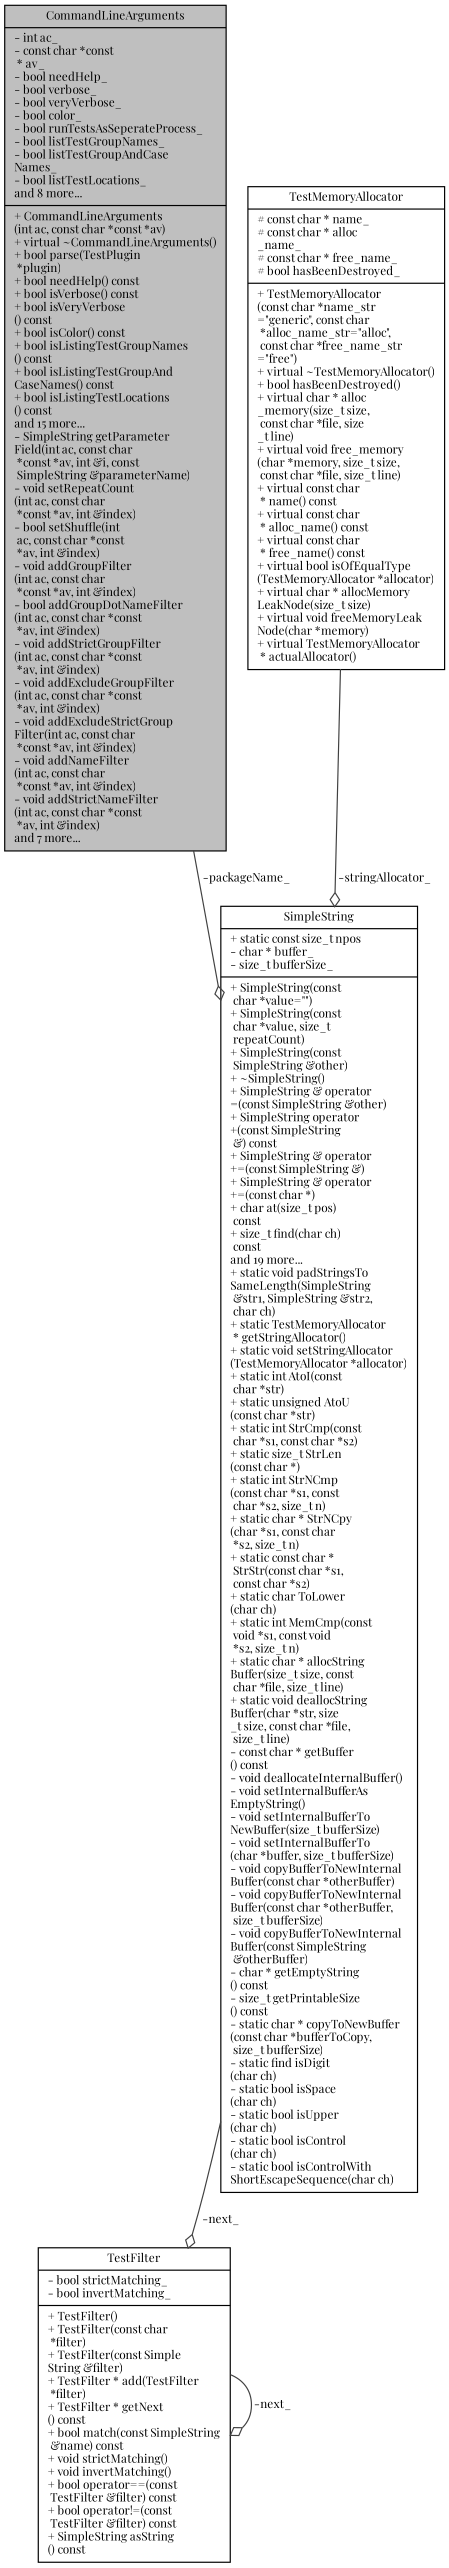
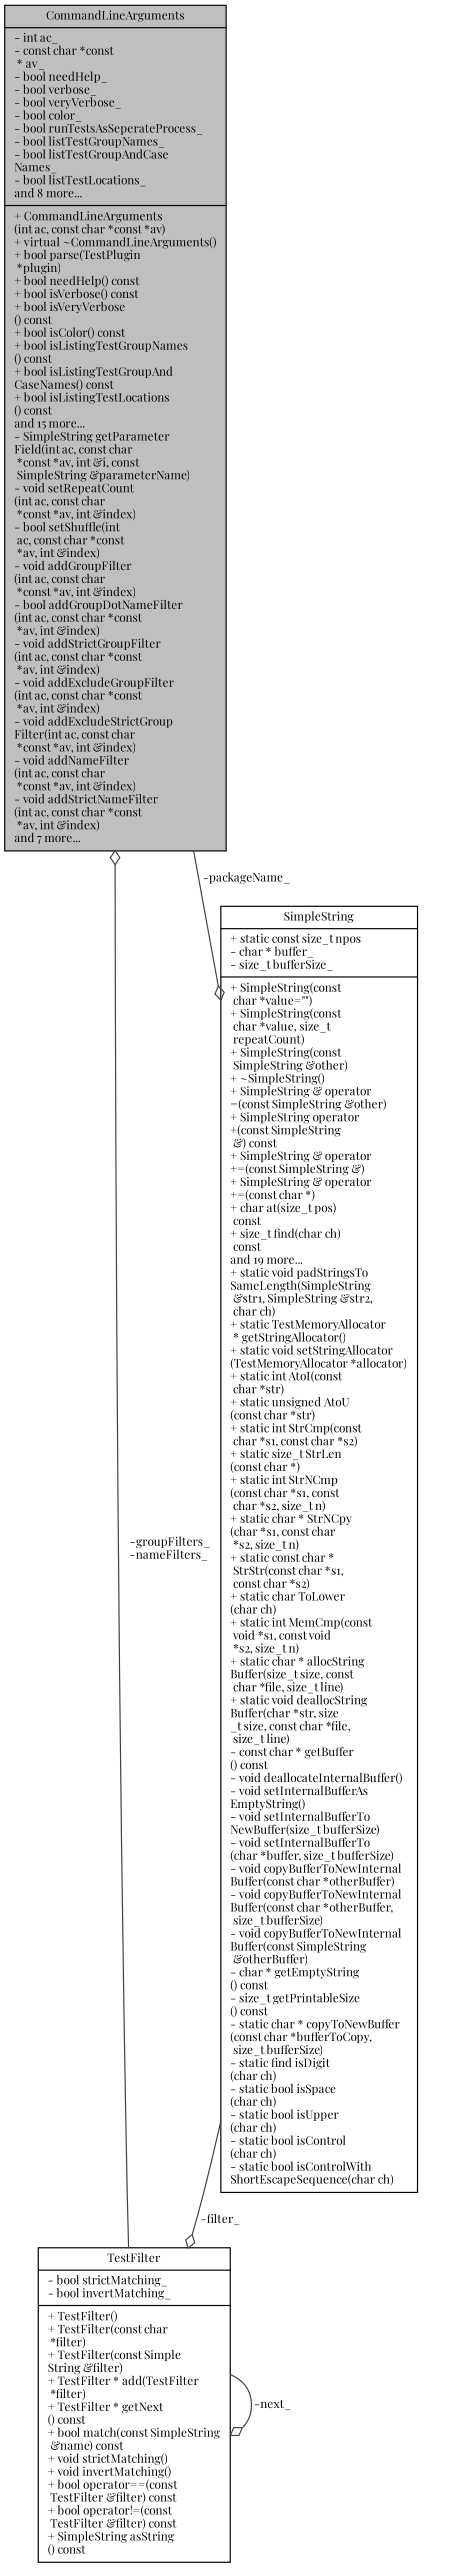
  digraph {
    fontname="Playfair Display"
    node [color=black fillcolor=white fontname="Playfair Display" fontsize=10 shape=record style=filled]
    edge [arrowhead=odiamond color=grey25 fontname="Playfair Display" fontsize=10 labelfontname=Helvetica labelfontsize=10 style=solid]
    n1 [fillcolor=grey75 fontcolor=black height=0.2 label="{CommandLineArguments\n|- int ac_\l- const char *const \l * av_\l- bool needHelp_\l- bool verbose_\l- bool veryVerbose_\l- bool color_\l- bool runTestsAsSeperateProcess_\l- bool listTestGroupNames_\l- bool listTestGroupAndCase\lNames_\l- bool listTestLocations_\land 8 more...\l|+  CommandLineArguments\l(int ac, const char *const *av)\l+ virtual ~CommandLineArguments()\l+ bool parse(TestPlugin\l *plugin)\l+ bool needHelp() const\l+ bool isVerbose() const\l+ bool isVeryVerbose\l() const\l+ bool isColor() const\l+ bool isListingTestGroupNames\l() const\l+ bool isListingTestGroupAnd\lCaseNames() const\l+ bool isListingTestLocations\l() const\land 15 more...\l- SimpleString getParameter\lField(int ac, const char\l *const *av, int &i, const\l SimpleString &parameterName)\l- void setRepeatCount\l(int ac, const char\l *const *av, int &index)\l- bool setShuffle(int\l ac, const char *const\l *av, int &index)\l- void addGroupFilter\l(int ac, const char\l *const *av, int &index)\l- bool addGroupDotNameFilter\l(int ac, const char *const\l *av, int &index)\l- void addStrictGroupFilter\l(int ac, const char *const\l *av, int &index)\l- void addExcludeGroupFilter\l(int ac, const char *const\l *av, int &index)\l- void addExcludeStrictGroup\lFilter(int ac, const char\l *const *av, int &index)\l- void addNameFilter\l(int ac, const char\l *const *av, int &index)\l- void addStrictNameFilter\l(int ac, const char *const\l *av, int &index)\land 7 more...\l}" width=0.4]
    n2 [height=0.2 label="{SimpleString\n|+ static const size_t npos\l- char * buffer_\l- size_t bufferSize_\l|+  SimpleString(const\l char *value=\"\")\l+  SimpleString(const\l char *value, size_t\l repeatCount)\l+  SimpleString(const\l SimpleString &other)\l+  ~SimpleString()\l+ SimpleString & operator\l=(const SimpleString &other)\l+ SimpleString operator\l+(const SimpleString\l &) const\l+ SimpleString & operator\l+=(const SimpleString &)\l+ SimpleString & operator\l+=(const char *)\l+ char at(size_t pos)\l const\l+ size_t find(char ch)\l const\land 19 more...\l+ static void padStringsTo\lSameLength(SimpleString\l &str1, SimpleString &str2,\l char ch)\l+ static TestMemoryAllocator\l * getStringAllocator()\l+ static void setStringAllocator\l(TestMemoryAllocator *allocator)\l+ static int AtoI(const\l char *str)\l+ static unsigned AtoU\l(const char *str)\l+ static int StrCmp(const\l char *s1, const char *s2)\l+ static size_t StrLen\l(const char *)\l+ static int StrNCmp\l(const char *s1, const\l char *s2, size_t n)\l+ static char * StrNCpy\l(char *s1, const char\l *s2, size_t n)\l+ static const char *\l StrStr(const char *s1,\l const char *s2)\l+ static char ToLower\l(char ch)\l+ static int MemCmp(const\l void *s1, const void\l *s2, size_t n)\l+ static char * allocString\lBuffer(size_t size, const\l char *file, size_t line)\l+ static void deallocString\lBuffer(char *str, size\l_t size, const char *file,\l size_t line)\l- const char * getBuffer\l() const\l- void deallocateInternalBuffer()\l- void setInternalBufferAs\lEmptyString()\l- void setInternalBufferTo\lNewBuffer(size_t bufferSize)\l- void setInternalBufferTo\l(char *buffer, size_t bufferSize)\l- void copyBufferToNewInternal\lBuffer(const char *otherBuffer)\l- void copyBufferToNewInternal\lBuffer(const char *otherBuffer,\l size_t bufferSize)\l- void copyBufferToNewInternal\lBuffer(const SimpleString\l &otherBuffer)\l- char * getEmptyString\l() const\l- size_t getPrintableSize\l() const\l- static char * copyToNewBuffer\l(const char *bufferToCopy,\l size_t bufferSize)\l- static find isDigit\l(char ch)\l- static bool isSpace\l(char ch)\l- static bool isUpper\l(char ch)\l- static bool isControl\l(char ch)\l- static bool isControlWith\lShortEscapeSequence(char ch)\l}" width=0.4]
    n3 [height=0.2 label="{TestFilter\n|- bool strictMatching_\l- bool invertMatching_\l|+  TestFilter()\l+  TestFilter(const char\l *filter)\l+  TestFilter(const Simple\lString &filter)\l+ TestFilter * add(TestFilter\l *filter)\l+ TestFilter * getNext\l() const\l+ bool match(const SimpleString\l &name) const\l+ void strictMatching()\l+ void invertMatching()\l+ bool operator==(const\l TestFilter &filter) const\l+ bool operator!=(const\l TestFilter &filter) const\l+ SimpleString asString\l() const\l}" width=0.4]
-   n4 [height=0.2 label="{TestMemoryAllocator\n|# const char * name_\l# const char * alloc\l_name_\l# const char * free_name_\l# bool hasBeenDestroyed_\l|+  TestMemoryAllocator\l(const char *name_str\l=\"generic\", const char\l *alloc_name_str=\"alloc\",\l const char *free_name_str\l=\"free\")\l+ virtual ~TestMemoryAllocator()\l+ bool hasBeenDestroyed()\l+ virtual char * alloc\l_memory(size_t size,\l const char *file, size\l_t line)\l+ virtual void free_memory\l(char *memory, size_t size,\l const char *file, size_t line)\l+ virtual const char\l * name() const\l+ virtual const char\l * alloc_name() const\l+ virtual const char\l * free_name() const\l+ virtual bool isOfEqualType\l(TestMemoryAllocator *allocator)\l+ virtual char * allocMemory\lLeakNode(size_t size)\l+ virtual void freeMemoryLeak\lNode(char *memory)\l+ virtual TestMemoryAllocator\l * actualAllocator()\l}" width=0.4]
    n1 -> n2 [label=" -packageName_"]
-   n2 -> n3 [label=" -next_"]
+   n2 -> n3 [label=" -filter_"]
+   n3 -> n1 [label=" -groupFilters_\n-nameFilters_"]
    n3 -> n3 [label=" -next_"]
-   n4 -> n2 [label=" -stringAllocator_"]
  }
